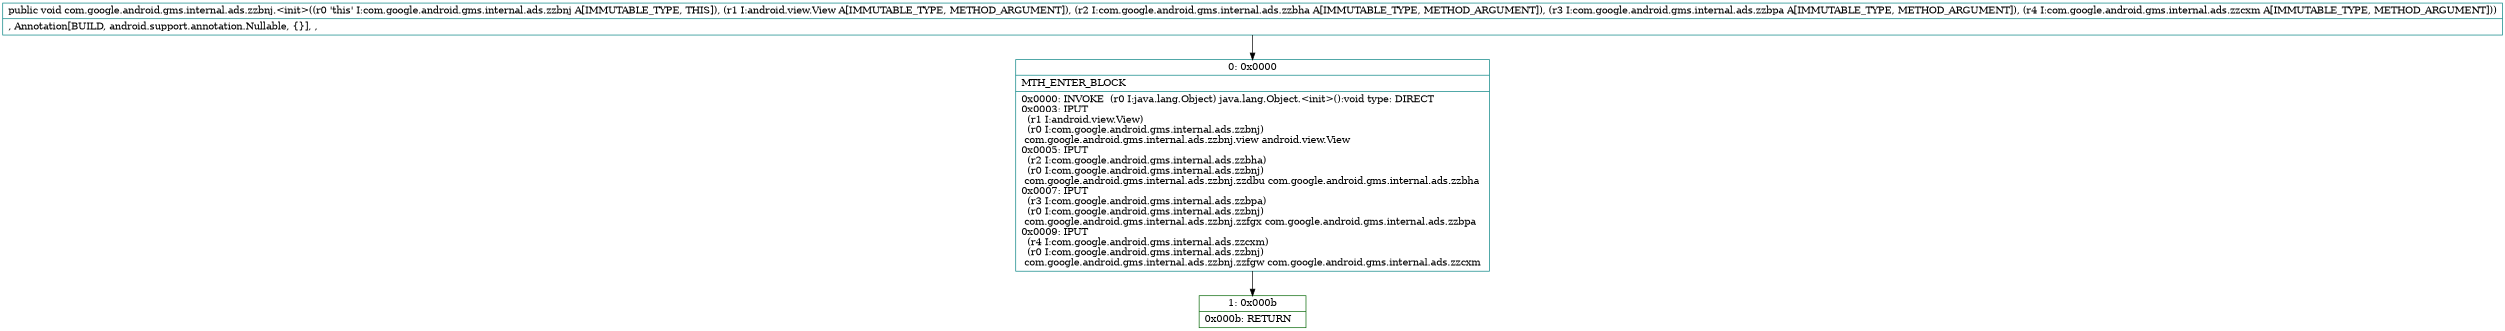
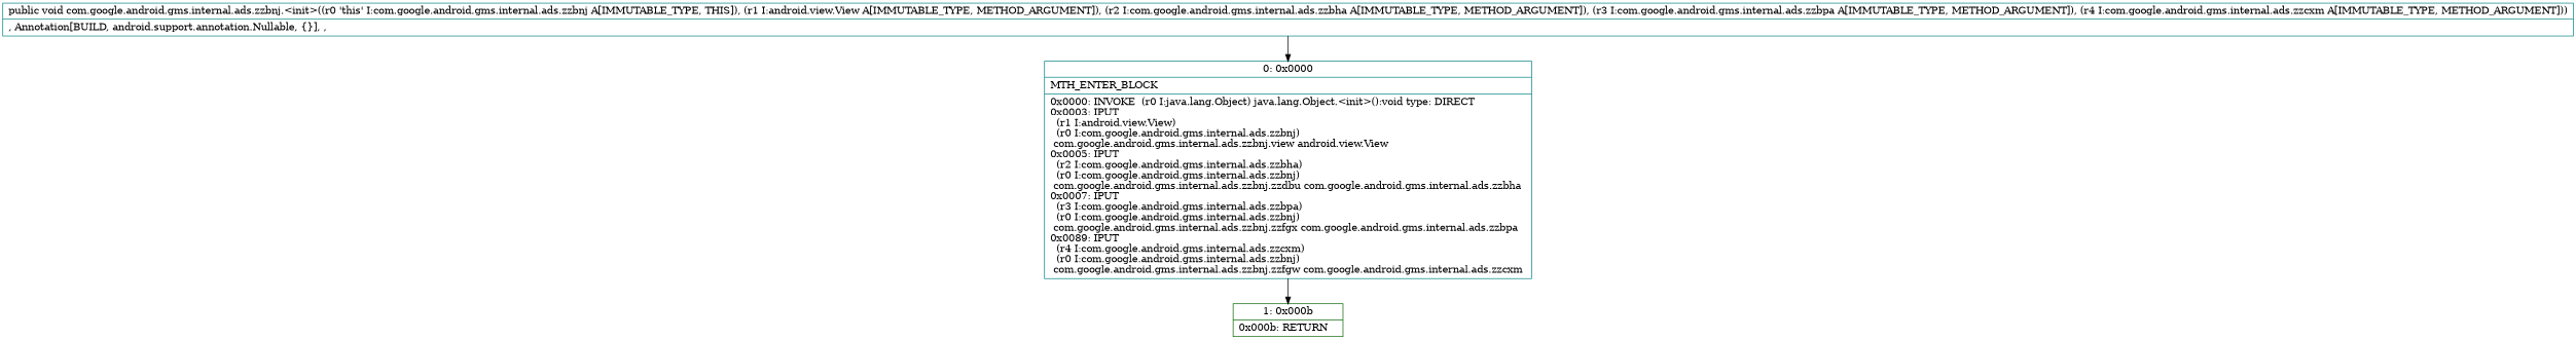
  digraph {
    node [shape=record color=teal]
-   n1 [label="{0\:\ 0x0000|MTH_ENTER_BLOCK\l|0x0000: INVOKE  (r0 I:java.lang.Object) java.lang.Object.\<init\>():void type: DIRECT \l0x0003: IPUT  \l  (r1 I:android.view.View)\l  (r0 I:com.google.android.gms.internal.ads.zzbnj)\l com.google.android.gms.internal.ads.zzbnj.view android.view.View \l0x0005: IPUT  \l  (r2 I:com.google.android.gms.internal.ads.zzbha)\l  (r0 I:com.google.android.gms.internal.ads.zzbnj)\l com.google.android.gms.internal.ads.zzbnj.zzdbu com.google.android.gms.internal.ads.zzbha \l0x0007: IPUT  \l  (r3 I:com.google.android.gms.internal.ads.zzbpa)\l  (r0 I:com.google.android.gms.internal.ads.zzbnj)\l com.google.android.gms.internal.ads.zzbnj.zzfgx com.google.android.gms.internal.ads.zzbpa \l0x0009: IPUT  \l  (r4 I:com.google.android.gms.internal.ads.zzcxm)\l  (r0 I:com.google.android.gms.internal.ads.zzbnj)\l com.google.android.gms.internal.ads.zzbnj.zzfgw com.google.android.gms.internal.ads.zzcxm \l}"]
+   n1 [label="{0\:\ 0x0000|MTH_ENTER_BLOCK\l|0x0000: INVOKE  (r0 I:java.lang.Object) java.lang.Object.\<init\>():void type: DIRECT \l0x0003: IPUT  \l  (r1 I:android.view.View)\l  (r0 I:com.google.android.gms.internal.ads.zzbnj)\l com.google.android.gms.internal.ads.zzbnj.view android.view.View \l0x0005: IPUT  \l  (r2 I:com.google.android.gms.internal.ads.zzbha)\l  (r0 I:com.google.android.gms.internal.ads.zzbnj)\l com.google.android.gms.internal.ads.zzbnj.zzdbu com.google.android.gms.internal.ads.zzbha \l0x0007: IPUT  \l  (r3 I:com.google.android.gms.internal.ads.zzbpa)\l  (r0 I:com.google.android.gms.internal.ads.zzbnj)\l com.google.android.gms.internal.ads.zzbnj.zzfgx com.google.android.gms.internal.ads.zzbpa \l0x0089: IPUT  \l  (r4 I:com.google.android.gms.internal.ads.zzcxm)\l  (r0 I:com.google.android.gms.internal.ads.zzbnj)\l com.google.android.gms.internal.ads.zzbnj.zzfgw com.google.android.gms.internal.ads.zzcxm \l}"]
    n2 [label="{1\:\ 0x000b|0x000b: RETURN   \l}" color=darkgreen]
    n3 [label="{public void com.google.android.gms.internal.ads.zzbnj.\<init\>((r0 'this' I:com.google.android.gms.internal.ads.zzbnj A[IMMUTABLE_TYPE, THIS]), (r1 I:android.view.View A[IMMUTABLE_TYPE, METHOD_ARGUMENT]), (r2 I:com.google.android.gms.internal.ads.zzbha A[IMMUTABLE_TYPE, METHOD_ARGUMENT]), (r3 I:com.google.android.gms.internal.ads.zzbpa A[IMMUTABLE_TYPE, METHOD_ARGUMENT]), (r4 I:com.google.android.gms.internal.ads.zzcxm A[IMMUTABLE_TYPE, METHOD_ARGUMENT]))  | , Annotation[BUILD, android.support.annotation.Nullable, \{\}], , \l}"]
    n1 -> n2
    n3 -> n1
  }
